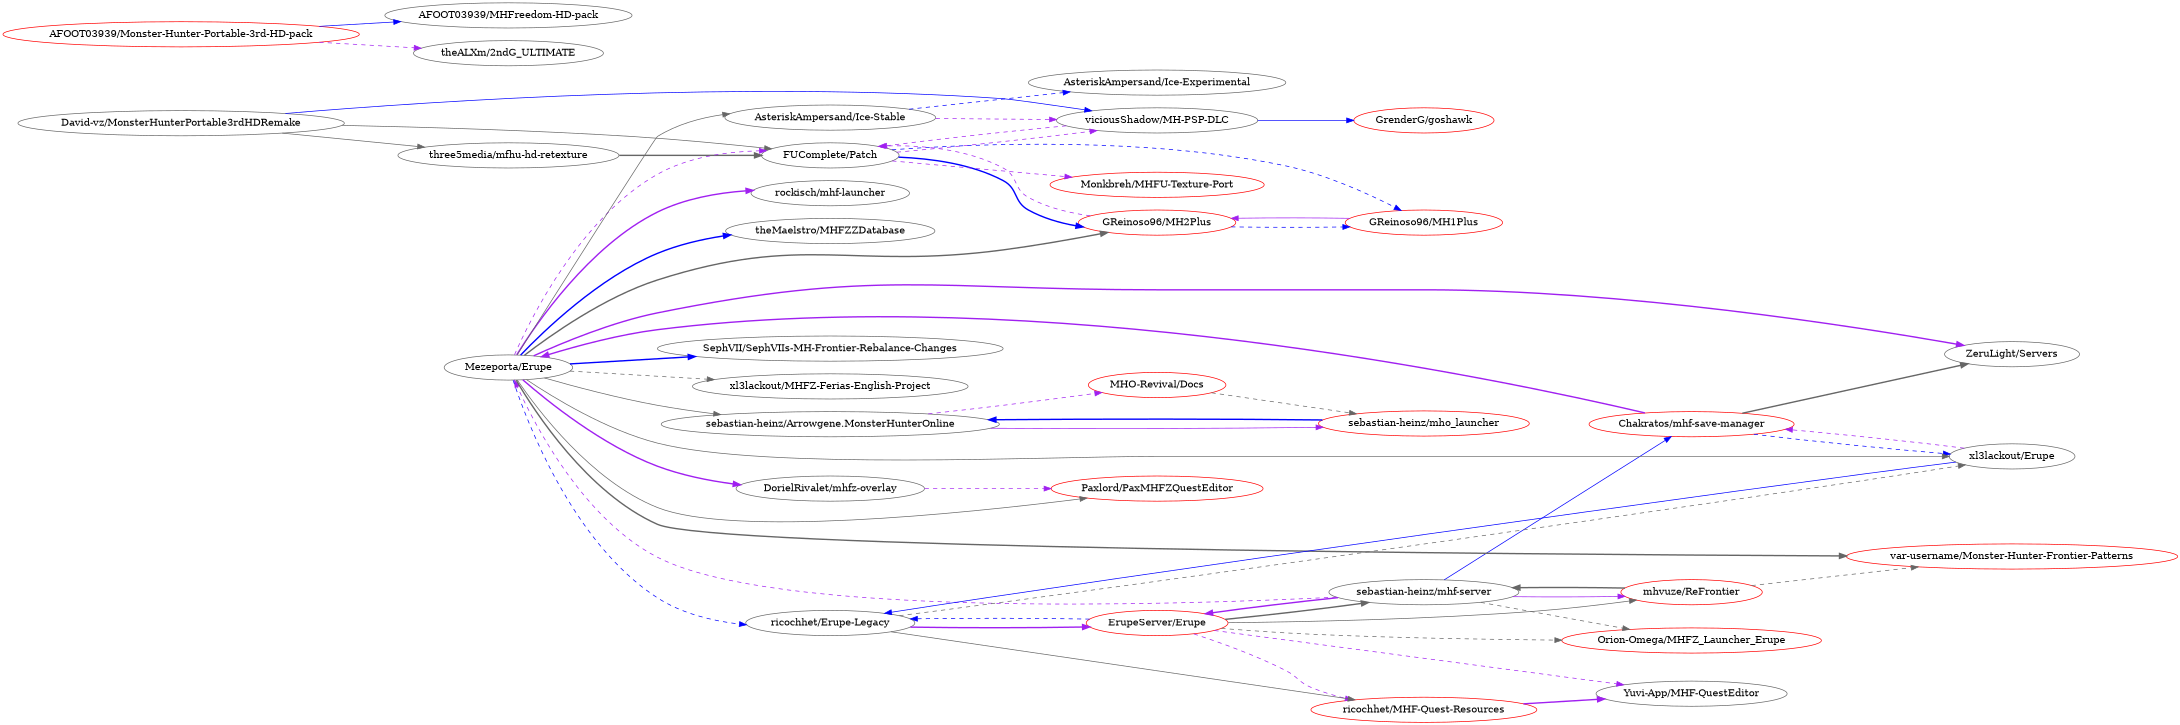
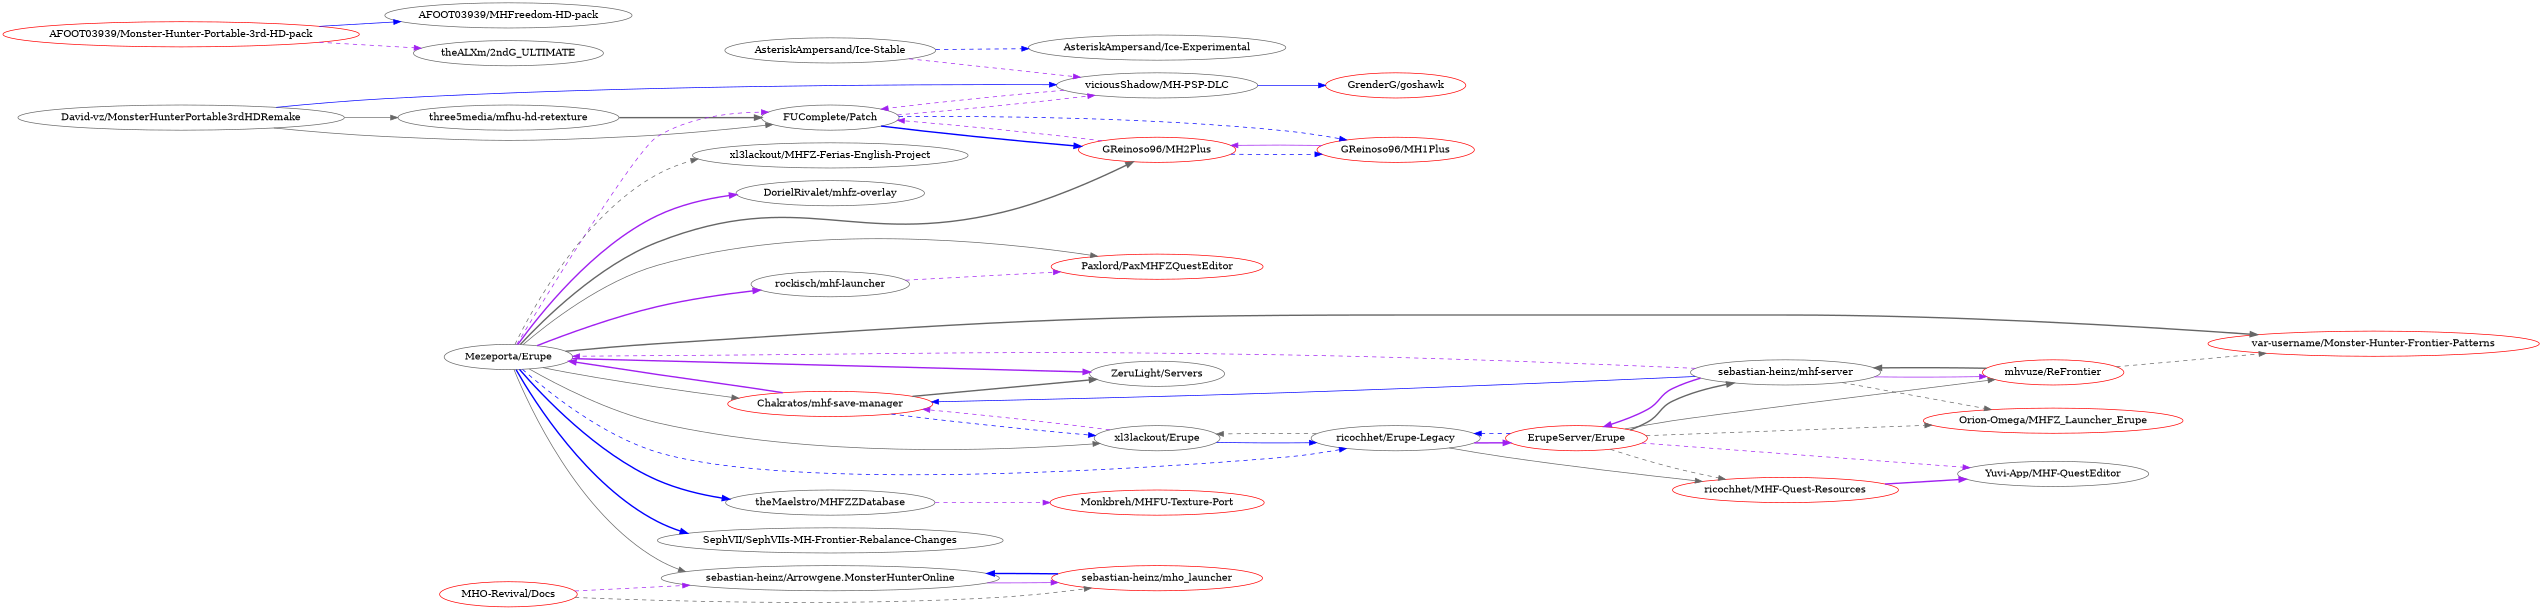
  digraph {
    rankdir=LR
    node [color=gray40]
    edge [color=purple style=dashed]
    "David-vz/MonsterHunterPortable3rdHDRemake" [l="-0.499,45.675"]
    "FUComplete/Patch" [l="-0.455,45.672"]
    "three5media/mfhu-hd-retexture" [l="-0.478,45.687"]
    "viciousShadow/MH-PSP-DLC" [l="-0.479,45.657"]
    "AFOOT03939/Monster-Hunter-Portable-3rd-HD-pack" [color=red l="-0.538,45.683"]
    "AFOOT03939/MHFreedom-HD-pack" [l="-0.552,45.696"]
    "theALXm/2ndG_ULTIMATE" [l="-0.56,45.679"]
    "GReinoso96/MH2Plus" [color=red l="-0.433,45.679"]
    "GReinoso96/MH1Plus" [color=red l="-0.447,45.687"]
    "Monkbreh/MHFU-Texture-Port" [color=red l="-0.45,45.654"]
    "GrenderG/goshawk" [color=red l="-0.502,45.648"]
    "sebastian-heinz/mhf-server" [l="-0.349,45.675"]
    "ErupeServer/Erupe" [color=red l="-0.328,45.682"]
    "mhvuze/ReFrontier" [color=red l="-0.339,45.664"]
    "Orion-Omega/MHFZ_Launcher_Erupe" [color=red l="-0.322,45.669"]
    "Chakratos/mhf-save-manager" [color=red l="-0.37,45.685"]
    "Mezeporta/Erupe" [l="-0.392,45.682"]
    "ricochhet/Erupe-Legacy" [l="-0.346,45.693"]
    "ricochhet/MHF-Quest-Resources" [color=red l="-0.321,45.697"]
    "Yuvi-App/MHF-QuestEditor" [l="-0.305,45.689"]
    "var-username/Monster-Hunter-Frontier-Patterns" [color=red l="-0.366,45.665"]
    "xl3lackout/Erupe" [l="-0.366,45.697"]
    "ZeruLight/Servers" [l="-0.383,45.696"]
    "rockisch/mhf-launcher" [l="-0.413,45.691"]
    "theMaelstro/MHFZZDatabase" [l="-0.413,45.67"]
    "Paxlord/PaxMHFZQuestEditor" [color=red l="-0.403,45.698"]
    "SephVII/SephVIIs-MH-Frontier-Rebalance-Changes" [l="-0.383,45.668"]
    "xl3lackout/MHFZ-Ferias-English-Project" [l="-0.4,45.665"]
    "DorielRivalet/mhfz-overlay" [l="-0.389,45.658"]
    "sebastian-heinz/Arrowgene.MonsterHunterOnline" [l="-0.394,45.715"]
    "MHO-Revival/Docs" [color=red l="-0.403,45.732"]
    "sebastian-heinz/mho_launcher" [color=red l="-0.386,45.727"]
    "AsteriskAmpersand/Ice-Stable" [l="-0.488,45.629"]
    "AsteriskAmpersand/Ice-Experimental" [l="-0.495,45.614"]
    "David-vz/MonsterHunterPortable3rdHDRemake" -> "FUComplete/Patch" [color=gray40 style=solid]
    "David-vz/MonsterHunterPortable3rdHDRemake" -> "three5media/mfhu-hd-retexture" [color=gray40 style=solid]
    "David-vz/MonsterHunterPortable3rdHDRemake" -> "viciousShadow/MH-PSP-DLC" [color=blue style=solid]
    "FUComplete/Patch" -> "viciousShadow/MH-PSP-DLC"
    "FUComplete/Patch" -> "GReinoso96/MH2Plus" [color=blue style=bold]
    "FUComplete/Patch" -> "GReinoso96/MH1Plus" [color=blue]
-   "FUComplete/Patch" -> "Monkbreh/MHFU-Texture-Port"
+   "theMaelstro/MHFZZDatabase" -> "Monkbreh/MHFU-Texture-Port"
    "three5media/mfhu-hd-retexture" -> "FUComplete/Patch" [color=gray40 style=bold]
    "viciousShadow/MH-PSP-DLC" -> "FUComplete/Patch"
    "viciousShadow/MH-PSP-DLC" -> "GrenderG/goshawk" [color=blue style=solid]
    "AFOOT03939/Monster-Hunter-Portable-3rd-HD-pack" -> "AFOOT03939/MHFreedom-HD-pack" [color=blue style=solid]
    "AFOOT03939/Monster-Hunter-Portable-3rd-HD-pack" -> "theALXm/2ndG_ULTIMATE"
    "GReinoso96/MH2Plus" -> "FUComplete/Patch"
    "GReinoso96/MH2Plus" -> "GReinoso96/MH1Plus" [color=blue]
    "GReinoso96/MH1Plus" -> "GReinoso96/MH2Plus" [style=solid]
    "sebastian-heinz/mhf-server" -> "ErupeServer/Erupe" [style=bold]
    "sebastian-heinz/mhf-server" -> "mhvuze/ReFrontier" [style=solid]
    "sebastian-heinz/mhf-server" -> "Orion-Omega/MHFZ_Launcher_Erupe" [color=gray40]
    "sebastian-heinz/mhf-server" -> "Chakratos/mhf-save-manager" [color=blue style=solid]
    "sebastian-heinz/mhf-server" -> "Mezeporta/Erupe"
    "ErupeServer/Erupe" -> "sebastian-heinz/mhf-server" [color=gray40 style=bold]
    "ErupeServer/Erupe" -> "mhvuze/ReFrontier" [color=gray40 style=solid]
    "ErupeServer/Erupe" -> "Orion-Omega/MHFZ_Launcher_Erupe" [color=gray40]
    "ErupeServer/Erupe" -> "ricochhet/Erupe-Legacy" [color=blue]
-   "ErupeServer/Erupe" -> "ricochhet/MHF-Quest-Resources"
+   "ErupeServer/Erupe" -> "ricochhet/MHF-Quest-Resources" [color=gray40]
    "ErupeServer/Erupe" -> "Yuvi-App/MHF-QuestEditor"
    "mhvuze/ReFrontier" -> "sebastian-heinz/mhf-server" [color=gray40 style=bold]
    "mhvuze/ReFrontier" -> "var-username/Monster-Hunter-Frontier-Patterns" [color=gray40]
    "Chakratos/mhf-save-manager" -> "Mezeporta/Erupe" [style=bold]
    "Chakratos/mhf-save-manager" -> "xl3lackout/Erupe" [color=blue]
    "Chakratos/mhf-save-manager" -> "ZeruLight/Servers" [color=gray40 style=bold]
    "Mezeporta/Erupe" -> "FUComplete/Patch"
    "Mezeporta/Erupe" -> "GReinoso96/MH2Plus" [color=gray40 style=bold]
-   "Mezeporta/Erupe" -> "AsteriskAmpersand/Ice-Stable" [color=gray40 style=solid]
+   "Mezeporta/Erupe" -> "Chakratos/mhf-save-manager" [color=gray40 style=solid]
    "Mezeporta/Erupe" -> "ricochhet/Erupe-Legacy" [color=blue]
    "Mezeporta/Erupe" -> "var-username/Monster-Hunter-Frontier-Patterns" [color=gray40 style=bold]
    "Mezeporta/Erupe" -> "xl3lackout/Erupe" [color=gray40 style=solid]
    "Mezeporta/Erupe" -> "ZeruLight/Servers" [style=bold]
    "Mezeporta/Erupe" -> "rockisch/mhf-launcher" [style=bold]
    "Mezeporta/Erupe" -> "theMaelstro/MHFZZDatabase" [color=blue style=bold]
    "Mezeporta/Erupe" -> "Paxlord/PaxMHFZQuestEditor" [color=gray40 style=solid]
    "Mezeporta/Erupe" -> "SephVII/SephVIIs-MH-Frontier-Rebalance-Changes" [color=blue style=bold]
    "Mezeporta/Erupe" -> "xl3lackout/MHFZ-Ferias-English-Project" [color=gray40]
    "Mezeporta/Erupe" -> "DorielRivalet/mhfz-overlay" [style=bold]
    "Mezeporta/Erupe" -> "sebastian-heinz/Arrowgene.MonsterHunterOnline" [color=gray40 style=solid]
    "ricochhet/Erupe-Legacy" -> "ErupeServer/Erupe" [style=bold]
    "ricochhet/Erupe-Legacy" -> "ricochhet/MHF-Quest-Resources" [color=gray40 style=solid]
    "ricochhet/Erupe-Legacy" -> "xl3lackout/Erupe" [color=gray40]
    "ricochhet/MHF-Quest-Resources" -> "Yuvi-App/MHF-QuestEditor" [style=bold]
    "xl3lackout/Erupe" -> "Chakratos/mhf-save-manager"
    "xl3lackout/Erupe" -> "ricochhet/Erupe-Legacy" [color=blue style=solid]
-   "DorielRivalet/mhfz-overlay" -> "Paxlord/PaxMHFZQuestEditor"
-   "sebastian-heinz/Arrowgene.MonsterHunterOnline" -> "MHO-Revival/Docs"
+   "rockisch/mhf-launcher" -> "Paxlord/PaxMHFZQuestEditor"
+   "MHO-Revival/Docs" -> "sebastian-heinz/Arrowgene.MonsterHunterOnline"
    "sebastian-heinz/Arrowgene.MonsterHunterOnline" -> "sebastian-heinz/mho_launcher" [style=solid]
    "MHO-Revival/Docs" -> "sebastian-heinz/mho_launcher" [color=gray40]
    "sebastian-heinz/mho_launcher" -> "sebastian-heinz/Arrowgene.MonsterHunterOnline" [color=blue style=bold]
    "AsteriskAmpersand/Ice-Stable" -> "viciousShadow/MH-PSP-DLC"
    "AsteriskAmpersand/Ice-Stable" -> "AsteriskAmpersand/Ice-Experimental" [color=blue]
  }
